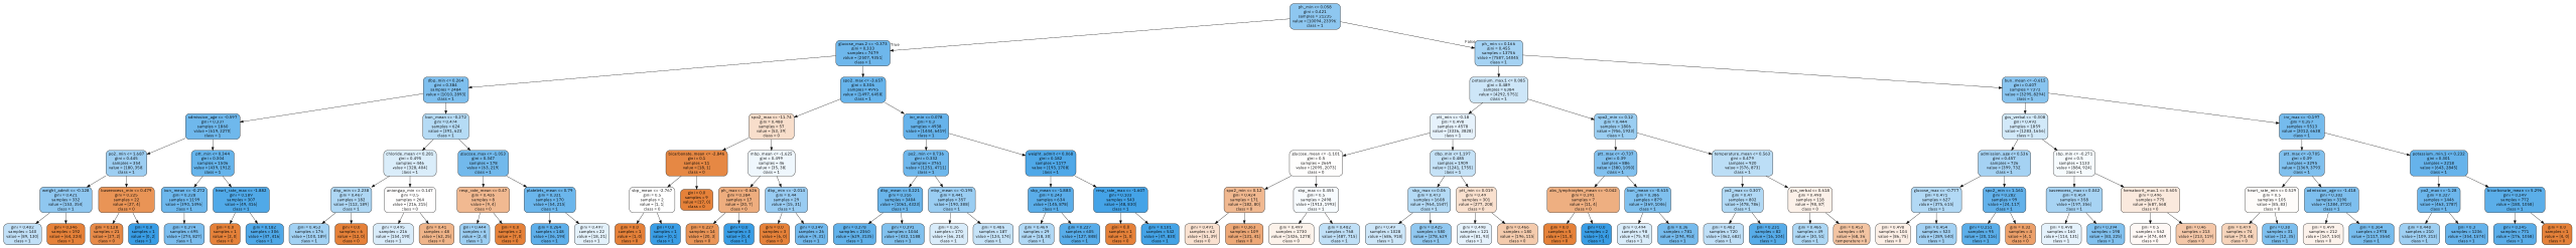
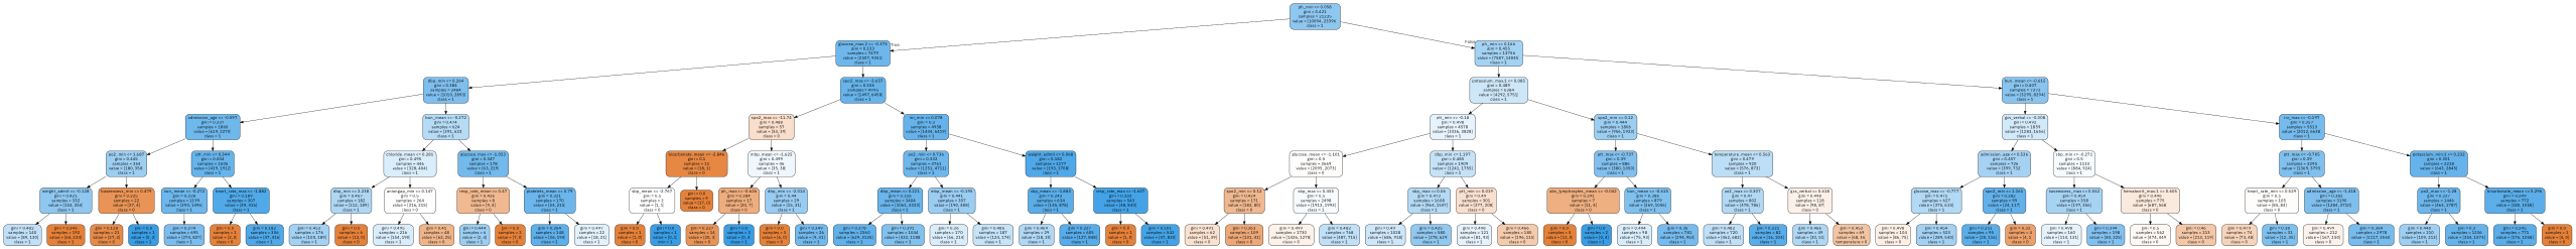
  digraph {
    fontname="IBM Plex Sans"
    node [color=black fillcolor="#e58139" fontname="IBM Plex Sans" shape=box style="filled, rounded"]
    edge [fontname="IBM Plex Sans"]
    n1 [fillcolor="#8ec7f0" label="ph_min <= 0.058\ngini = 0.421\nsamples = 21235\nvalue = [10094, 23396]\nclass = 1"]
    n2 [fillcolor="#6eb7ec" label="glucose_max.2 <= -0.373\ngini = 0.333\nsamples = 7479\nvalue = [2507, 9351]\nclass = 1"]
    n3 [fillcolor="#a4d2f3" label="ph_min <= 0.166\ngini = 0.455\nsamples = 13756\nvalue = [7587, 14045]\nclass = 1"]
    n4 [fillcolor="#7ebfee" label="dbp_min <= 0.264\ngini = 0.384\nsamples = 2484\nvalue = [1010, 2893]\nclass = 1"]
    n5 [fillcolor="#67b4eb" label="spo2_max <= -3.657\ngini = 0.306\nsamples = 4995\nvalue = [1497, 6458]\nclass = 1"]
    n6 [fillcolor="#cde6f8" label="potassium_max.1 <= 0.085\ngini = 0.489\nsamples = 6384\nvalue = [4292, 5751]\nclass = 1"]
    n7 [fillcolor="#88c4ef" label="bun_mean <= -0.615\ngini = 0.407\nsamples = 7372\nvalue = [3295, 8294]\nclass = 1"]
    n8 [fillcolor="#6fb8ec" label="admission_age <= -0.597\ngini = 0.337\nsamples = 1860\nvalue = [619, 2270]\nclass = 1"]
    n9 [fillcolor="#b5dbf5" label="bun_mean <= -0.272\ngini = 0.474\nsamples = 624\nvalue = [391, 623]\nclass = 1"]
    n10 [fillcolor="#f8decb" label="spo2_max <= -11.74\ngini = 0.488\nsamples = 57\nvalue = [53, 39]\nclass = 0"]
    n11 [fillcolor="#66b3eb" label="inr_min <= 0.078\ngini = 0.3\nsamples = 4938\nvalue = [1444, 6419]\nclass = 1"]
    n12 [fillcolor="#9dcef2" label="po2_min <= 1.687\ngini = 0.445\nsamples = 354\nvalue = [180, 358]\nclass = 1"]
    n13 [fillcolor="#66b4eb" label="ptt_min <= 0.344\ngini = 0.304\nsamples = 1506\nvalue = [439, 1912]\nclass = 1"]
    n14 [fillcolor="#daedfa" label="chloride_mean <= 0.281\ngini = 0.495\nsamples = 446\nvalue = [328, 404]\nclass = 1"]
    n15 [fillcolor="#72b9ec" label="glucose_max <= -1.053\ngini = 0.347\nsamples = 178\nvalue = [63, 219]\nclass = 1"]
    n16 [fillcolor="#8fc7f0" label="weight_admit <= -0.128\ngini = 0.421\nsamples = 332\nvalue = [153, 354]\nclass = 1"]
    n17 [fillcolor="#e99456" label="baseexcess_min <= 0.479\ngini = 0.225\nsamples = 22\nvalue = [27, 4]\nclass = 0"]
    n18 [fillcolor="#6db7ec" label="bun_mean <= -0.272\ngini = 0.328\nsamples = 1199\nvalue = [390, 1496]\nclass = 1"]
    n19 [fillcolor="#50a9e8" label="heart_rate_max <= -1.882\ngini = 0.189\nsamples = 307\nvalue = [49, 416]\nclass = 1"]
    n20 [fillcolor="#c1e0f7" label="gini = 0.482\nsamples = 140\nvalue = [89, 130]\nclass = 1"]
    n21 [label="gini = 0.346\nsamples = 192\nvalue = [64, 224]\nclass = 1"]
    n22 [fillcolor="#e78a48" label="gini = 0.128\nsamples = 21\nvalue = [27, 2]\nclass = 0"]
    n23 [fillcolor="#399de5" label="gini = 0.0\nsamples = 1\nvalue = [0, 2]\nclass = 1"]
    n24 [fillcolor="#7bbdee" label="gini = 0.374\nsamples = 695\nvalue = [274, 827]\nclass = 1"]
    n25 [label="gini = 0.0\nsamples = 1\nvalue = [2, 0]\nclass = 0"]
    n26 [fillcolor="#4fa8e8" label="gini = 0.182\nsamples = 306\nvalue = [47, 416]\nclass = 1"]
    n27 [fillcolor="#aed7f4" label="dbp_min <= 2.238\ngini = 0.467\nsamples = 182\nvalue = [112, 189]\nclass = 1"]
    n28 [fillcolor="#fffefe" label="aniongap_min <= 0.147\ngini = 0.5\nsamples = 264\nvalue = [216, 215]\nclass = 0"]
    n29 [fillcolor="#f1b991" label="resp_rate_mean <= 0.47\ngini = 0.426\nsamples = 8\nvalue = [9, 4]\nclass = 0"]
    n30 [fillcolor="#6bb6ec" label="platelets_mean <= 0.79\ngini = 0.321\nsamples = 170\nvalue = [54, 215]\nclass = 1"]
    n31 [fillcolor="#a2d1f3" label="gini = 0.453\nsamples = 176\nvalue = [100, 189]\nclass = 1"]
    n32 [label="gini = 0.0\nsamples = 6\nvalue = [12, 0]\nclass = 0"]
    n33 [fillcolor="#d9ecfa" label="gini = 0.495\nsamples = 216\nvalue = [154, 190]\nclass = 1"]
    n34 [fillcolor="#efb489" label="gini = 0.41\nsamples = 48\nvalue = [62, 25]\nclass = 0"]
    n35 [fillcolor="#9ccef2" label="gini = 0.444\nsamples = 6\nvalue = [2, 4]\nclass = 1"]
    n36 [label="gini = 0.0\nsamples = 2\nvalue = [7, 0]\nclass = 0"]
    n37 [fillcolor="#5eafea" label="gini = 0.264\nsamples = 148\nvalue = [36, 194]\nclass = 1"]
    n38 [fillcolor="#e3f1fb" label="gini = 0.497\nsamples = 22\nvalue = [18, 21]\nclass = 1"]
    n39 [fillcolor="#e68844" label="bicarbonate_mean <= -2.846\ngini = 0.1\nsamples = 11\nvalue = [18, 1]\nclass = 0"]
    n40 [fillcolor="#eff7fd" label="mbp_mean <= -1.625\ngini = 0.499\nsamples = 46\nvalue = [35, 38]\nclass = 1"]
    n41 [fillcolor="#6eb7ec" label="po2_min <= 0.736\ngini = 0.332\nsamples = 3761\nvalue = [1251, 4711]\nclass = 1"]
    n42 [fillcolor="#4fa8e8" label="weight_admit <= 0.068\ngini = 0.182\nsamples = 1177\nvalue = [193, 1708]\nclass = 1"]
    n43 [fillcolor="#ffffff" label="sbp_mean <= -2.767\ngini = 0.5\nsamples = 2\nvalue = [1, 1]\nclass = 0"]
    n44 [label="gini = 0.0\nsamples = 9\nvalue = [17, 0]\nclass = 0"]
    n45 [fillcolor="#eead7e" label="ph_max <= -0.626\ngini = 0.384\nsamples = 17\nvalue = [20, 7]\nclass = 0"]
    n46 [fillcolor="#99ccf2" label="dbp_min <= -2.014\ngini = 0.44\nsamples = 29\nvalue = [15, 31]\nclass = 1"]
    n47 [label="gini = 0.0\nsamples = 1\nvalue = [1, 0]\nclass = 0"]
-   n48 [fillcolor="#399de5" label="gini = 0.0\nsamples = 1\nvalue = [0, 1]\nclass = 1"]
+   n48 [fillcolor="#399de5" label="gini = 0.0\nsamples = 1\nvalue = [0, 1]\nmin = 1"]
    n49 [fillcolor="#e99457" label="gini = 0.227\nsamples = 14\nvalue = [20, 3]\nclass = 0"]
    n50 [fillcolor="#399de5" label="gini = 0.0\nsamples = 3\nvalue = [0, 4]\nclass = 1"]
    n51 [label="gini = 0.0\nsamples = 3\nvalue = [6, 0]\nclass = 0"]
    n52 [fillcolor="#72b9ed" label="gini = 0.349\nsamples = 26\nvalue = [9, 31]\nclass = 1"]
    n53 [fillcolor="#6ab5eb" label="dbp_mean <= 0.221\ngini = 0.316\nsamples = 3404\nvalue = [1061, 4323]\nclass = 1"]
    n54 [fillcolor="#9acdf2" label="mbp_mean <= -0.195\ngini = 0.441\nsamples = 357\nvalue = [190, 388]\nclass = 1"]
    n55 [fillcolor="#5aade9" label="sbp_mean <= -1.883\ngini = 0.243\nsamples = 634\nvalue = [145, 878]\nclass = 1"]
    n56 [fillcolor="#44a3e7" label="resp_rate_max <= -1.607\ngini = 0.103\nsamples = 543\nvalue = [48, 830]\nclass = 1"]
    n57 [fillcolor="#61b1ea" label="gini = 0.278\nsamples = 2360\nvalue = [629, 3135]\nclass = 1"]
    n58 [fillcolor="#81c1ee" label="gini = 0.391\nsamples = 1044\nvalue = [432, 1188]\nclass = 1"]
    n59 [fillcolor="#d9ecfa" label="gini = 0.36\nsamples = 170\nvalue = [66, 214]\nclass = 1"]
    n60 [fillcolor="#c6e3f8" label="gini = 0.486\nsamples = 187\nvalue = [124, 174]\nclass = 1"]
    n61 [fillcolor="#b0d8f5" label="gini = 0.469\nsamples = 29\nvalue = [18, 30]\nclass = 1"]
    n62 [fillcolor="#57ace9" label="gini = 0.227\nsamples = 605\nvalue = [127, 848]\nclass = 1"]
    n63 [label="gini = 0.0\nsamples = 1\nvalue = [1, 0]\nclass = 0"]
    n64 [fillcolor="#44a3e6" label="gini = 0.101\nsamples = 542\nvalue = [47, 830]\nclass = 1"]
    n65 [fillcolor="#e6f2fc" label="ptt_min <= -0.18\ngini = 0.498\nsamples = 4578\nvalue = [3336, 3828]\nclass = 1"]
    n66 [fillcolor="#9bcef2" label="spo2_min <= 0.12\ngini = 0.444\nsamples = 1806\nvalue = [956, 1923]\nclass = 1"]
    n67 [fillcolor="#d2e9f9" label="gcs_verbal <= -0.308\ngini = 0.492\nsamples = 1859\nvalue = [1283, 1656]\nclass = 1"]
    n68 [fillcolor="#75bbed" label="inr_max <= -0.197\ngini = 0.357\nsamples = 5513\nvalue = [2012, 6638]\nclass = 1"]
    n69 [fillcolor="#fffefd" label="glucose_mean <= -1.101\ngini = 0.5\nsamples = 2669\nvalue = [2095, 2073]\nclass = 0"]
    n70 [fillcolor="#c5e2f7" label="dbp_min <= 1.197\ngini = 0.485\nsamples = 1909\nvalue = [1241, 1755]\nclass = 1"]
    n71 [fillcolor="#81c0ee" label="ptt_max <= -0.737\ngini = 0.39\nsamples = 886\nvalue = [380, 1050]\nclass = 1"]
    n72 [fillcolor="#bcdef6" label="temperature_mean <= 0.563\ngini = 0.479\nsamples = 920\nvalue = [576, 873]\nclass = 1"]
    n73 [fillcolor="#f0b890" label="spo2_min <= 0.12\ngini = 0.424\nsamples = 171\nvalue = [182, 80]\nclass = 0"]
    n74 [fillcolor="#f7fbfe" label="sbp_max <= 0.455\ngini = 0.5\nsamples = 2498\nvalue = [1913, 1993]\nclass = 1"]
    n75 [fillcolor="#b4daf5" label="sbp_max <= 0.06\ngini = 0.473\nsamples = 1608\nvalue = [964, 1547]\nclass = 1"]
    n76 [fillcolor="#f9e0ce" label="ptt_min <= 0.019\ngini = 0.49\nsamples = 301\nvalue = [277, 208]\nclass = 0"]
    n77 [fillcolor="#f9e1d0" label="gini = 0.491\nsamples = 62\nvalue = [51, 39]\nclass = 0"]
    n78 [fillcolor="#eda877" label="gini = 0.363\nsamples = 109\nvalue = [131, 41]\nclass = 0"]
    n79 [fillcolor="#fcf2ea" label="gini = 0.499\nsamples = 1730\nvalue = [1426, 1278]\nclass = 0"]
    n80 [fillcolor="#c0e0f7" label="gini = 0.482\nsamples = 768\nvalue = [487, 715]\nclass = 1"]
    n81 [fillcolor="#cde6f8" label="gini = 0.49\nsamples = 1028\nvalue = [686, 918]\nclass = 1"]
    n82 [fillcolor="#91c8f0" label="gini = 0.425\nsamples = 580\nvalue = [278, 629]\nclass = 1"]
    n83 [fillcolor="#e5f2fc" label="gini = 0.498\nsamples = 121\nvalue = [81, 93]\nclass = 1"]
    n84 [fillcolor="#f4cbad" label="gini = 0.466\nsamples = 180\nvalue = [196, 115]\nclass = 0"]
    n85 [fillcolor="#eeaf81" label="abs_lymphocytes_mean <= -0.042\ngini = 0.391\nsamples = 7\nvalue = [11, 4]\nclass = 0"]
    n86 [fillcolor="#7fc0ee" label="bun_mean <= -0.615\ngini = 0.386\nsamples = 879\nvalue = [369, 1046]\nclass = 1"]
    n87 [fillcolor="#b1d9f5" label="po2_max <= 0.307\ngini = 0.47\nsamples = 802\nvalue = [478, 786]\nclass = 1"]
    n88 [fillcolor="#fcf1e9" label="gcs_verbal <= 0.618\ngini = 0.498\nsamples = 118\nvalue = [98, 87]\nclass = 0"]
    n89 [label="gini = 0.0\nsamples = 5\nvalue = [11, 0]\nclass = 0"]
    n90 [fillcolor="#399de5" label="gini = 0.0\nsamples = 2\nvalue = [0, 4]\nclass = 1"]
    n91 [fillcolor="#d9ecfa" label="gini = 0.494\nsamples = 98\nvalue = [75, 93]\nclass = 1"]
    n92 [fillcolor="#76bbed" label="gini = 0.36\nsamples = 781\nvalue = [294, 953]\nclass = 1"]
    n93 [fillcolor="#bfdff7" label="gini = 0.482\nsamples = 720\nvalue = [462, 682]\nclass = 1"]
    n94 [fillcolor="#57ace9" label="gini = 0.231\nsamples = 82\nvalue = [16, 104]\nclass = 1"]
    n95 [fillcolor="#add7f4" label="gini = 0.466\nsamples = 49\nvalue = [30, 51]\nclass = 1"]
    n96 [fillcolor="#f3c4a2" label="gini = 0.453\nsamples = 69\nvalue = [68, 36]\ntemperature = 0"]
    n97 [fillcolor="#a5d2f3" label="admission_age <= 0.536\ngini = 0.457\nsamples = 726\nvalue = [399, 732]\nclass = 1"]
    n98 [fillcolor="#f6fbfe" label="sbp_min <= -0.271\ngini = 0.5\nsamples = 1133\nvalue = [884, 924]\nclass = 1"]
    n99 [fillcolor="#80c0ee" label="ptt_max <= -0.705\ngini = 0.39\nsamples = 3295\nvalue = [1369, 3793]\nclass = 1"]
    n100 [fillcolor="#66b3eb" label="potassium_min.1 <= 0.232\ngini = 0.301\nsamples = 2218\nvalue = [643, 2845]\nclass = 1"]
    n101 [fillcolor="#b2d9f5" label="glucose_max <= -0.777\ngini = 0.471\nsamples = 627\nvalue = [375, 615]\nclass = 1"]
    n102 [fillcolor="#62b1ea" label="spo2_min <= 1.161\ngini = 0.282\nsamples = 99\nvalue = [24, 117]\nclass = 1"]
    n103 [fillcolor="#a7d3f3" label="baseexcess_max <= 0.042\ngini = 0.459\nsamples = 358\nvalue = [197, 356]\nclass = 1"]
    n104 [fillcolor="#fae9dd" label="hematocrit_max.1 <= 0.605\ngini = 0.496\nsamples = 775\nvalue = [687, 568]\nclass = 0"]
    n105 [fillcolor="#fcefe6" label="gini = 0.498\nsamples = 104\nvalue = [86, 75]\nclass = 0"]
    n106 [fillcolor="#a3d1f3" label="gini = 0.454\nsamples = 523\nvalue = [289, 540]\nclass = 1"]
    n107 [fillcolor="#5baee9" label="gini = 0.251\nsamples = 95\nvalue = [20, 116]\nclass = 1"]
    n108 [fillcolor="#eca06a" label="gini = 0.32\nsamples = 4\nvalue = [4, 1]\nclass = 0"]
    n109 [fillcolor="#e5f2fc" label="gini = 0.498\nsamples = 160\nvalue = [114, 131]\nclass = 1"]
    n110 [fillcolor="#82c1ef" label="gini = 0.394\nsamples = 198\nvalue = [83, 225]\nclass = 1"]
    n111 [fillcolor="#fef8f5" label="gini = 0.5\nsamples = 562\nvalue = [474, 449]\nclass = 0"]
    n112 [fillcolor="#f4c7a8" label="gini = 0.46\nsamples = 213\nvalue = [213, 119]\nclass = 0"]
    n113 [fillcolor="#fefcfa" label="heart_rate_min <= 0.529\ngini = 0.5\nsamples = 105\nvalue = [85, 83]\nclass = 0"]
    n114 [fillcolor="#7ebfee" label="admission_age <= -1.418\ngini = 0.382\nsamples = 3190\nvalue = [1284, 3710]\nclass = 1"]
    n115 [fillcolor="#6cb6ec" label="po2_max <= -1.28\ngini = 0.327\nsamples = 1446\nvalue = [463, 1787]\nclass = 1"]
    n116 [fillcolor="#5baee9" label="bicarbonate_mean <= 5.296\ngini = 0.249\nsamples = 772\nvalue = [180, 1058]\nclass = 1"]
    n117 [fillcolor="#f6d4bb" label="gini = 0.479\nsamples = 74\nvalue = [73, 48]\nclass = 0"]
    n118 [fillcolor="#7dbfee" label="gini = 0.38\nsamples = 31\nvalue = [12, 35]\nclass = 1"]
    n119 [fillcolor="#fcf2eb" label="gini = 0.499\nsamples = 212\nvalue = [167, 150]\nclass = 0"]
    n120 [fillcolor="#77bced" label="gini = 0.364\nsamples = 2978\nvalue = [1117, 3560]\nclass = 1"]
    n121 [fillcolor="#9ecff2" label="gini = 0.448\nsamples = 210\nvalue = [109, 213]\nclass = 1"]
    n122 [fillcolor="#66b3eb" label="gini = 0.3\nsamples = 1236\nvalue = [354, 1574]\nclass = 1"]
    n123 [fillcolor="#5aade9" label="gini = 0.245\nsamples = 771\nvalue = [176, 1058]\nclass = 1"]
    n124 [label="gini = 0.0\nsamples = 1\nvalue = [4, 0]\nclass = 0"]
    n1 -> n2 [headlabel=True labelangle=45 labeldistance=2.5]
    n1 -> n3 [headlabel=False labelangle=-45 labeldistance=2.5]
    n2 -> n4
    n2 -> n5
    n3 -> n6
    n3 -> n7
    n4 -> n8
    n4 -> n9
    n5 -> n10
    n5 -> n11
    n6 -> n65
    n6 -> n66
    n7 -> n67
    n7 -> n68
    n8 -> n12
    n8 -> n13
    n9 -> n14
    n9 -> n15
    n10 -> n39
    n10 -> n40
    n11 -> n41
    n11 -> n42
    n12 -> n16
    n12 -> n17
    n13 -> n18
    n13 -> n19
    n14 -> n27
    n14 -> n28
    n15 -> n29
    n15 -> n30
    n16 -> n20
    n16 -> n21
    n17 -> n22
    n17 -> n23
    n18 -> n24
    n19 -> n25
    n19 -> n26
    n27 -> n31
    n27 -> n32
    n28 -> n33
    n28 -> n34
    n29 -> n35
    n29 -> n36
    n30 -> n37
    n30 -> n38
    n39 -> n43
    n39 -> n44
    n40 -> n45
    n40 -> n46
    n41 -> n53
    n41 -> n54
    n42 -> n55
    n42 -> n56
    n43 -> n47
    n43 -> n48
    n45 -> n49
    n45 -> n50
    n46 -> n51
    n46 -> n52
    n53 -> n57
    n53 -> n58
    n54 -> n59
    n54 -> n60
    n55 -> n61
    n55 -> n62
    n56 -> n63
    n56 -> n64
    n65 -> n69
    n65 -> n70
    n66 -> n71
    n66 -> n72
    n67 -> n97
    n67 -> n98
    n68 -> n99
    n68 -> n100
    n69 -> n73
    n69 -> n74
    n70 -> n75
    n70 -> n76
    n71 -> n85
    n71 -> n86
    n72 -> n87
    n72 -> n88
    n73 -> n77
    n73 -> n78
    n74 -> n79
    n74 -> n80
    n75 -> n81
    n75 -> n82
    n76 -> n83
    n76 -> n84
    n85 -> n89
    n85 -> n90
    n86 -> n91
    n86 -> n92
    n87 -> n93
    n87 -> n94
    n88 -> n95
    n88 -> n96
    n97 -> n101
    n97 -> n102
    n98 -> n103
    n98 -> n104
    n99 -> n113
    n99 -> n114
    n100 -> n115
    n100 -> n116
    n101 -> n105
    n101 -> n106
    n102 -> n107
    n102 -> n108
    n103 -> n109
    n103 -> n110
    n104 -> n111
    n104 -> n112
    n113 -> n117
    n113 -> n118
    n114 -> n119
    n114 -> n120
    n115 -> n121
    n115 -> n122
    n116 -> n123
    n116 -> n124
  }
